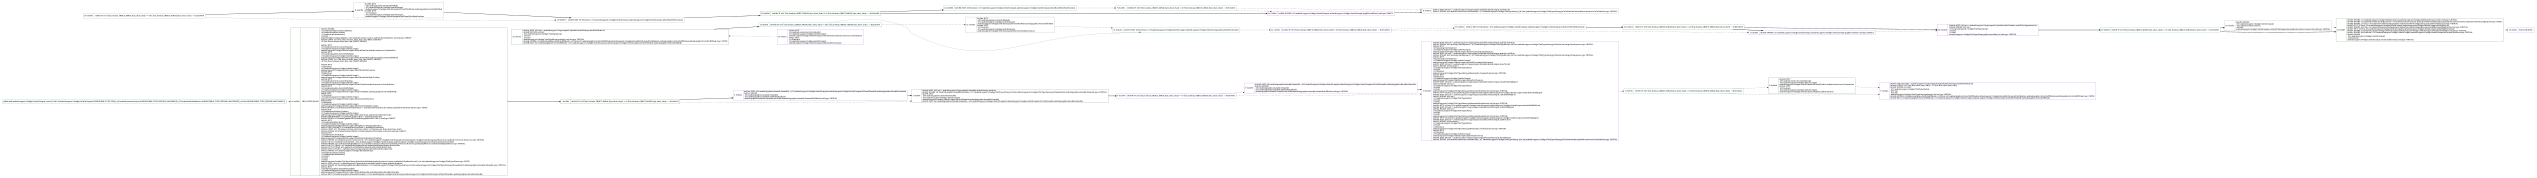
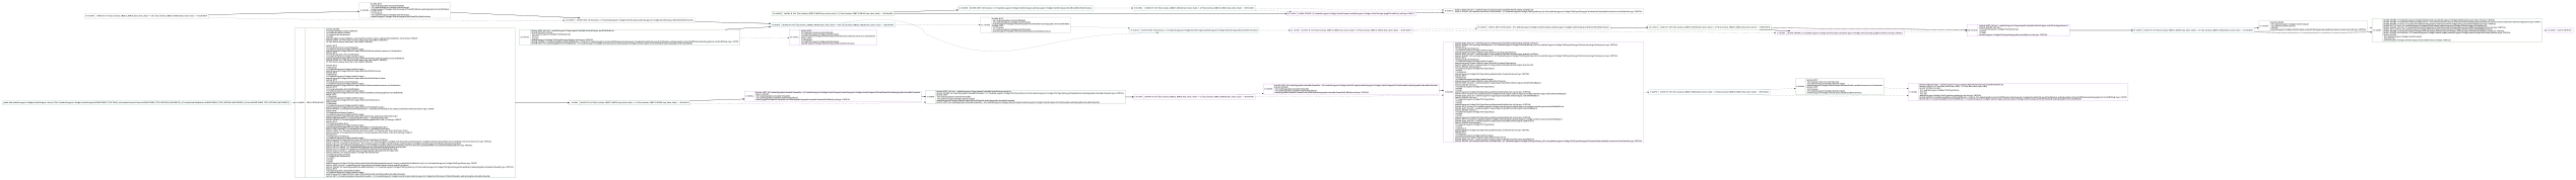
  digraph {
    fontname=Merriweather
    rankdir=LR
    node [color=purple fontname=Merriweather shape=record]
    edge [fontname=Merriweather style=dashed]
    n1 [color=darkgreen label="{0\:\ 0x0000|MTH_ENTER_BLOCK\l|0x0000: INVOKE  \l  (r5 I:android.widget.CompoundButton)\l  (r6 I:android.content.Context)\l  (r7 I:android.util.AttributeSet)\l  (r8 I:int)\l android.widget.CompoundButton.\<init\>(android.content.Context, android.util.AttributeSet, int):void type: DIRECT \l0x0003: CONST  (r0 I:?[int, float, boolean, short, byte, char, OBJECT, ARRAY]) = \l  (0 ?[int, float, boolean, short, byte, char, OBJECT, ARRAY])\l \l0x0004: IPUT  \l  (r0 I:android.content.res.ColorStateList)\l  (r5 I:android.support.v7.widget.SwitchCompat)\l android.support.v7.widget.SwitchCompat.mThumbTintList android.content.res.ColorStateList \l0x0006: IPUT  \l  (r0 I:android.graphics.PorterDuff$Mode)\l  (r5 I:android.support.v7.widget.SwitchCompat)\l android.support.v7.widget.SwitchCompat.mThumbTintMode android.graphics.PorterDuff$Mode \l0x0008: CONST  (r1 I:?[int, float, boolean, short, byte, char, OBJECT, ARRAY]) = \l  (0 ?[int, float, boolean, short, byte, char, OBJECT, ARRAY])\l \l0x0009: IPUT  \l  (r1 I:boolean)\l  (r5 I:android.support.v7.widget.SwitchCompat)\l android.support.v7.widget.SwitchCompat.mHasThumbTint boolean \l0x000b: IPUT  \l  (r1 I:boolean)\l  (r5 I:android.support.v7.widget.SwitchCompat)\l android.support.v7.widget.SwitchCompat.mHasThumbTintMode boolean \l0x000d: IPUT  \l  (r0 I:android.content.res.ColorStateList)\l  (r5 I:android.support.v7.widget.SwitchCompat)\l android.support.v7.widget.SwitchCompat.mTrackTintList android.content.res.ColorStateList \l0x000f: IPUT  \l  (r0 I:android.graphics.PorterDuff$Mode)\l  (r5 I:android.support.v7.widget.SwitchCompat)\l android.support.v7.widget.SwitchCompat.mTrackTintMode android.graphics.PorterDuff$Mode \l0x0011: IPUT  \l  (r1 I:boolean)\l  (r5 I:android.support.v7.widget.SwitchCompat)\l android.support.v7.widget.SwitchCompat.mHasTrackTint boolean \l0x0013: IPUT  \l  (r1 I:boolean)\l  (r5 I:android.support.v7.widget.SwitchCompat)\l android.support.v7.widget.SwitchCompat.mHasTrackTintMode boolean \l0x0015: INVOKE  (r2 I:android.view.VelocityTracker) =  android.view.VelocityTracker.obtain():android.view.VelocityTracker type: STATIC \l0x0019: IPUT  \l  (r2 I:android.view.VelocityTracker)\l  (r5 I:android.support.v7.widget.SwitchCompat)\l android.support.v7.widget.SwitchCompat.mVelocityTracker android.view.VelocityTracker \l0x001b: NEW_INSTANCE  (r2 I:android.graphics.Rect) =  android.graphics.Rect \l0x001d: INVOKE  (r2 I:android.graphics.Rect) android.graphics.Rect.\<init\>():void type: DIRECT \l0x0020: IPUT  \l  (r2 I:android.graphics.Rect)\l  (r5 I:android.support.v7.widget.SwitchCompat)\l android.support.v7.widget.SwitchCompat.mTempRect android.graphics.Rect \l0x0022: NEW_INSTANCE  (r2 I:android.text.TextPaint) =  android.text.TextPaint \l0x0024: CONST  (r3 I:?[boolean, int, float, short, byte, char]) = (1 ?[boolean, int, float, short, byte, char]) \l0x0025: INVOKE  (r2 I:android.text.TextPaint), (r3 I:int) android.text.TextPaint.\<init\>(int):void type: DIRECT \l0x0428: IPUT  \l  (r2 I:android.text.TextPaint)\l  (r5 I:android.support.v7.widget.SwitchCompat)\l android.support.v7.widget.SwitchCompat.mTextPaint android.text.TextPaint \l0x002a: INVOKE  (r2 I:android.content.res.Resources) = (r5 I:android.support.v7.widget.SwitchCompat) android.support.v7.widget.SwitchCompat.getResources():android.content.res.Resources type: VIRTUAL \l0x002e: IGET  (r4 I:android.text.TextPaint) = (r5 I:android.support.v7.widget.SwitchCompat) android.support.v7.widget.SwitchCompat.mTextPaint android.text.TextPaint \l0x0030: INVOKE  (r2 I:android.util.DisplayMetrics) = (r2 I:android.content.res.Resources) android.content.res.Resources.getDisplayMetrics():android.util.DisplayMetrics type: VIRTUAL \l0x0034: IGET  (r2 I:float) = (r2 I:android.util.DisplayMetrics) android.util.DisplayMetrics.density float \l0x0036: IPUT  (r2 I:float), (r4 I:android.text.TextPaint) android.text.TextPaint.density float \l0x0038: SGET  (r2 I:int[]) =  android.support.v7.appcompat.R.styleable.SwitchCompat int[] \l0x003a: INVOKE  (r7 I:android.support.v7.widget.TintTypedArray) = \l  (r6 I:android.content.Context)\l  (r7 I:android.util.AttributeSet)\l  (r2 I:int[])\l  (r8 I:int)\l  (r1 I:int)\l android.support.v7.widget.TintTypedArray.obtainStyledAttributes(android.content.Context, android.util.AttributeSet, int[], int, int):android.support.v7.widget.TintTypedArray type: STATIC \l0x003e: SGET  (r8 I:int) =  android.support.v7.appcompat.R.styleable.SwitchCompat_android_thumb int \l0x0040: INVOKE  (r8 I:android.graphics.drawable.Drawable) = (r7 I:android.support.v7.widget.TintTypedArray), (r8 I:int) android.support.v7.widget.TintTypedArray.getDrawable(int):android.graphics.drawable.Drawable type: VIRTUAL \l0x0044: IPUT  \l  (r8 I:android.graphics.drawable.Drawable)\l  (r5 I:android.support.v7.widget.SwitchCompat)\l android.support.v7.widget.SwitchCompat.mThumbDrawable android.graphics.drawable.Drawable \l0x0046: IGET  (r8 I:android.graphics.drawable.Drawable) = (r5 I:android.support.v7.widget.SwitchCompat) android.support.v7.widget.SwitchCompat.mThumbDrawable android.graphics.drawable.Drawable \l}"]
    n2 [color=darkgreen label="{1\:\ 0x0048|0x0048: IF  (r8 I:?[int, boolean, OBJECT, ARRAY, byte, short, char]) == (0 ?[int, boolean, OBJECT, ARRAY, byte, short, char])  \-\> B:3:0x004f \l}"]
    n3 [label="{2\:\ 0x004a|0x004a: IGET  (r8 I:android.graphics.drawable.Drawable) = (r5 I:android.support.v7.widget.SwitchCompat) android.support.v7.widget.SwitchCompat.mThumbDrawable android.graphics.drawable.Drawable \l1x004c: INVOKE  \l  (r8 I:android.graphics.drawable.Drawable)\l  (r5 I:android.graphics.drawable.Drawable$Callback)\l android.graphics.drawable.Drawable.setCallback(android.graphics.drawable.Drawable$Callback):void type: VIRTUAL \l}"]
    n4 [color=darkgreen label="{3\:\ 0x004f|0x004f: SGET  (r8 I:int) =  android.support.v7.appcompat.R.styleable.SwitchCompat_track int \l0x0051: INVOKE  (r8 I:android.graphics.drawable.Drawable) = (r7 I:android.support.v7.widget.TintTypedArray), (r8 I:int) android.support.v7.widget.TintTypedArray.getDrawable(int):android.graphics.drawable.Drawable type: VIRTUAL \l0x0055: IPUT  \l  (r8 I:android.graphics.drawable.Drawable)\l  (r5 I:android.support.v7.widget.SwitchCompat)\l android.support.v7.widget.SwitchCompat.mTrackDrawable android.graphics.drawable.Drawable \l0x0057: IGET  (r8 I:android.graphics.drawable.Drawable) = (r5 I:android.support.v7.widget.SwitchCompat) android.support.v7.widget.SwitchCompat.mTrackDrawable android.graphics.drawable.Drawable \l}"]
    n5 [label="{4\:\ 0x0059|0x0059: IF  (r8 I:?[int, boolean, OBJECT, ARRAY, byte, short, char]) == (0 ?[int, boolean, OBJECT, ARRAY, byte, short, char])  \-\> B:6:0x0060 \l}"]
    n6 [label="{5\:\ 0x005b|0x005b: IGET  (r8 I:android.graphics.drawable.Drawable) = (r5 I:android.support.v7.widget.SwitchCompat) android.support.v7.widget.SwitchCompat.mTrackDrawable android.graphics.drawable.Drawable \l0x005d: INVOKE  \l  (r8 I:android.graphics.drawable.Drawable)\l  (r5 I:android.graphics.drawable.Drawable$Callback)\l android.graphics.drawable.Drawable.setCallback(android.graphics.drawable.Drawable$Callback):void type: VIRTUAL \l}"]
    n7 [label="{6\:\ 0x0060|0x0060: SGET  (r8 I:int) =  android.support.v7.appcompat.R.styleable.SwitchCompat_android_textOn int \l0x0062: INVOKE  (r8 I:java.lang.CharSequence) = (r7 I:android.support.v7.widget.TintTypedArray), (r8 I:int) android.support.v7.widget.TintTypedArray.getText(int):java.lang.CharSequence type: VIRTUAL \l0x0066: IPUT  \l  (r8 I:java.lang.CharSequence)\l  (r5 I:android.support.v7.widget.SwitchCompat)\l android.support.v7.widget.SwitchCompat.mTextOn java.lang.CharSequence \l0x0068: SGET  (r8 I:int) =  android.support.v7.appcompat.R.styleable.SwitchCompat_android_textOff int \l0x006a: INVOKE  (r8 I:java.lang.CharSequence) = (r7 I:android.support.v7.widget.TintTypedArray), (r8 I:int) android.support.v7.widget.TintTypedArray.getText(int):java.lang.CharSequence type: VIRTUAL \l0x006e: IPUT  \l  (r8 I:java.lang.CharSequence)\l  (r5 I:android.support.v7.widget.SwitchCompat)\l android.support.v7.widget.SwitchCompat.mTextOff java.lang.CharSequence \l0x0070: SGET  (r8 I:int) =  android.support.v7.appcompat.R.styleable.SwitchCompat_showText int \l0x0072: INVOKE  (r8 I:boolean) = \l  (r7 I:android.support.v7.widget.TintTypedArray)\l  (r8 I:int)\l  (r3 I:boolean)\l android.support.v7.widget.TintTypedArray.getBoolean(int, boolean):boolean type: VIRTUAL \l0x0076: IPUT  \l  (r8 I:boolean)\l  (r5 I:android.support.v7.widget.SwitchCompat)\l android.support.v7.widget.SwitchCompat.mShowText boolean \l0x0078: SGET  (r8 I:int) =  android.support.v7.appcompat.R.styleable.SwitchCompat_thumbTextPadding int \l0x007a: INVOKE  (r8 I:int) = \l  (r7 I:android.support.v7.widget.TintTypedArray)\l  (r8 I:int)\l  (r1 I:int)\l android.support.v7.widget.TintTypedArray.getDimensionPixelSize(int, int):int type: VIRTUAL \l0x007e: IPUT  (r8 I:int), (r5 I:android.support.v7.widget.SwitchCompat) android.support.v7.widget.SwitchCompat.mThumbTextPadding int \l0x0080: SGET  (r8 I:int) =  android.support.v7.appcompat.R.styleable.SwitchCompat_switchMinWidth int \l0x0082: INVOKE  (r8 I:int) = \l  (r7 I:android.support.v7.widget.TintTypedArray)\l  (r8 I:int)\l  (r1 I:int)\l android.support.v7.widget.TintTypedArray.getDimensionPixelSize(int, int):int type: VIRTUAL \l0x0086: IPUT  (r8 I:int), (r5 I:android.support.v7.widget.SwitchCompat) android.support.v7.widget.SwitchCompat.mSwitchMinWidth int \l0x0088: SGET  (r8 I:int) =  android.support.v7.appcompat.R.styleable.SwitchCompat_switchPadding int \l0x008a: INVOKE  (r8 I:int) = \l  (r7 I:android.support.v7.widget.TintTypedArray)\l  (r8 I:int)\l  (r1 I:int)\l android.support.v7.widget.TintTypedArray.getDimensionPixelSize(int, int):int type: VIRTUAL \l0x008e: IPUT  (r8 I:int), (r5 I:android.support.v7.widget.SwitchCompat) android.support.v7.widget.SwitchCompat.mSwitchPadding int \l0x0090: SGET  (r8 I:int) =  android.support.v7.appcompat.R.styleable.SwitchCompat_splitTrack int \l0x0092: INVOKE  (r8 I:boolean) = \l  (r7 I:android.support.v7.widget.TintTypedArray)\l  (r8 I:int)\l  (r1 I:boolean)\l android.support.v7.widget.TintTypedArray.getBoolean(int, boolean):boolean type: VIRTUAL \l0x0096: IPUT  \l  (r8 I:boolean)\l  (r5 I:android.support.v7.widget.SwitchCompat)\l android.support.v7.widget.SwitchCompat.mSplitTrack boolean \l0x0098: SGET  (r8 I:int) =  android.support.v7.appcompat.R.styleable.SwitchCompat_thumbTint int \l0x009a: INVOKE  (r8 I:android.content.res.ColorStateList) = (r7 I:android.support.v7.widget.TintTypedArray), (r8 I:int) android.support.v7.widget.TintTypedArray.getColorStateList(int):android.content.res.ColorStateList type: VIRTUAL \l}"]
    n8 [color=teal label="{7\:\ 0x009e|0x009e: IF  (r8 I:?[int, boolean, OBJECT, ARRAY, byte, short, char]) == (0 ?[int, boolean, OBJECT, ARRAY, byte, short, char])  \-\> B:9:0x00a4 \l}"]
    n9 [color=darkgreen label="{8\:\ 0x00a0|0x00a0: IPUT  \l  (r8 I:android.content.res.ColorStateList)\l  (r5 I:android.support.v7.widget.SwitchCompat)\l android.support.v7.widget.SwitchCompat.mThumbTintList android.content.res.ColorStateList \l0x00a2: IPUT  \l  (r3 I:boolean)\l  (r5 I:android.support.v7.widget.SwitchCompat)\l android.support.v7.widget.SwitchCompat.mHasThumbTint boolean \l}"]
    n10 [label="{9\:\ 0x00a4|0x00a4: SGET  (r8 I:int) =  android.support.v7.appcompat.R.styleable.SwitchCompat_thumbTintMode int \l0x00a6: CONST  (r2 I:?[int, float, short, byte, char]) = (\-1 ?[int, float, short, byte, char]) \l0x00a7: INVOKE  (r8 I:int) = \l  (r7 I:android.support.v7.widget.TintTypedArray)\l  (r8 I:int)\l  (r2 I:int)\l android.support.v7.widget.TintTypedArray.getInt(int, int):int type: VIRTUAL \l0x00ab: INVOKE  (r8 I:android.graphics.PorterDuff$Mode) = (r8 I:int), (r0 I:android.graphics.PorterDuff$Mode) android.support.v7.widget.DrawableUtils.parseTintMode(int, android.graphics.PorterDuff$Mode):android.graphics.PorterDuff$Mode type: STATIC \l0x00af: IGET  (r4 I:android.graphics.PorterDuff$Mode) = (r5 I:android.support.v7.widget.SwitchCompat) android.support.v7.widget.SwitchCompat.mThumbTintMode android.graphics.PorterDuff$Mode \l}"]
    n11 [color=gray40 label="{10\:\ 0x00b1|0x00b1: IF  (r4 I:?[int, boolean, OBJECT, ARRAY, byte, short, char]) == (r8 I:?[int, boolean, OBJECT, ARRAY, byte, short, char])  \-\> B:12:0x00b7 \l}"]
    n12 [color=gray40 label="{11\:\ 0x00b3|0x00b3: IPUT  \l  (r8 I:android.graphics.PorterDuff$Mode)\l  (r5 I:android.support.v7.widget.SwitchCompat)\l android.support.v7.widget.SwitchCompat.mThumbTintMode android.graphics.PorterDuff$Mode \l0x00b5: IPUT  \l  (r3 I:boolean)\l  (r5 I:android.support.v7.widget.SwitchCompat)\l android.support.v7.widget.SwitchCompat.mHasThumbTintMode boolean \l}"]
    n13 [color=gray40 label="{12\:\ 0x00b7|0x00b7: IGET  (r8 I:boolean) = (r5 I:android.support.v7.widget.SwitchCompat) android.support.v7.widget.SwitchCompat.mHasThumbTint boolean \l}"]
    n14 [color=darkgreen label="{13\:\ 0x00b9|0x00b9: IF  (r8 I:?[int, boolean, OBJECT, ARRAY, byte, short, char]) != (0 ?[int, boolean, OBJECT, ARRAY, byte, short, char])  \-\> B:16:0x00bf \l}"]
    n15 [color=teal label="{14\:\ 0x00bb|0x00bb: IGET  (r8 I:boolean) = (r5 I:android.support.v7.widget.SwitchCompat) android.support.v7.widget.SwitchCompat.mHasThumbTintMode boolean \l}"]
    n16 [label="{16\:\ 0x00bf|0x00bf: INVOKE  (r5 I:android.support.v7.widget.SwitchCompat) android.support.v7.widget.SwitchCompat.applyThumbTint():void type: DIRECT \l}"]
    n17 [color=teal label="{15\:\ 0x00bd|0x00bd: IF  (r8 I:?[int, boolean, OBJECT, ARRAY, byte, short, char]) == (0 ?[int, boolean, OBJECT, ARRAY, byte, short, char])  \-\> B:17:0x00c2 \l}"]
    n18 [color=gray40 label="{17\:\ 0x00c2|0x00c2: SGET  (r8 I:int) =  android.support.v7.appcompat.R.styleable.SwitchCompat_trackTint int \l0x00c4: INVOKE  (r8 I:android.content.res.ColorStateList) = (r7 I:android.support.v7.widget.TintTypedArray), (r8 I:int) android.support.v7.widget.TintTypedArray.getColorStateList(int):android.content.res.ColorStateList type: VIRTUAL \l}"]
    n19 [label="{19\:\ 0x00ca|0x00ca: IPUT  \l  (r8 I:android.content.res.ColorStateList)\l  (r5 I:android.support.v7.widget.SwitchCompat)\l android.support.v7.widget.SwitchCompat.mTrackTintList android.content.res.ColorStateList \l0x00cc: IPUT  \l  (r3 I:boolean)\l  (r5 I:android.support.v7.widget.SwitchCompat)\l android.support.v7.widget.SwitchCompat.mHasTrackTint boolean \l}"]
    n20 [color=darkgreen label="{20\:\ 0x00ce|0x00ce: SGET  (r8 I:int) =  android.support.v7.appcompat.R.styleable.SwitchCompat_trackTintMode int \l0x00d0: INVOKE  (r8 I:int) = \l  (r7 I:android.support.v7.widget.TintTypedArray)\l  (r8 I:int)\l  (r2 I:int)\l android.support.v7.widget.TintTypedArray.getInt(int, int):int type: VIRTUAL \l0x00d4: INVOKE  (r8 I:android.graphics.PorterDuff$Mode) = (r8 I:int), (r0 I:android.graphics.PorterDuff$Mode) android.support.v7.widget.DrawableUtils.parseTintMode(int, android.graphics.PorterDuff$Mode):android.graphics.PorterDuff$Mode type: STATIC \l0x00d8: IGET  (r0 I:android.graphics.PorterDuff$Mode) = (r5 I:android.support.v7.widget.SwitchCompat) android.support.v7.widget.SwitchCompat.mTrackTintMode android.graphics.PorterDuff$Mode \l}"]
    n21 [color=teal label="{21\:\ 0x00da|0x00da: IF  (r0 I:?[int, boolean, OBJECT, ARRAY, byte, short, char]) == (r8 I:?[int, boolean, OBJECT, ARRAY, byte, short, char])  \-\> B:23:0x00e0 \l}"]
    n22 [color=gray40 label="{22\:\ 0x00dc|0x00dc: IPUT  \l  (r8 I:android.graphics.PorterDuff$Mode)\l  (r5 I:android.support.v7.widget.SwitchCompat)\l android.support.v7.widget.SwitchCompat.mTrackTintMode android.graphics.PorterDuff$Mode \l0x00de: IPUT  \l  (r3 I:boolean)\l  (r5 I:android.support.v7.widget.SwitchCompat)\l android.support.v7.widget.SwitchCompat.mHasTrackTintMode boolean \l}"]
    n23 [color=teal label="{23\:\ 0x00e0|0x00e0: IGET  (r8 I:boolean) = (r5 I:android.support.v7.widget.SwitchCompat) android.support.v7.widget.SwitchCompat.mHasTrackTint boolean \l}"]
    n24 [label="{24\:\ 0x00e2|0x00e2: IF  (r8 I:?[int, boolean, OBJECT, ARRAY, byte, short, char]) != (0 ?[int, boolean, OBJECT, ARRAY, byte, short, char])  \-\> B:27:0x00e8 \l}"]
    n25 [color=gray40 label="{25\:\ 0x00e4|0x00e4: IGET  (r8 I:boolean) = (r5 I:android.support.v7.widget.SwitchCompat) android.support.v7.widget.SwitchCompat.mHasTrackTintMode boolean \l}"]
    n26 [label="{27\:\ 0x00e8|0x00e8: INVOKE  (r5 I:android.support.v7.widget.SwitchCompat) android.support.v7.widget.SwitchCompat.applyTrackTint():void type: DIRECT \l}"]
    n27 [color=darkgreen label="{26\:\ 0x00e6|0x00e6: IF  (r8 I:?[int, boolean, OBJECT, ARRAY, byte, short, char]) == (0 ?[int, boolean, OBJECT, ARRAY, byte, short, char])  \-\> B:28:0x00eb \l}"]
    n28 [label="{28\:\ 0x00eb|0x00eb: SGET  (r8 I:int) =  android.support.v7.appcompat.R.styleable.SwitchCompat_switchTextAppearance int \l0x00ed: INVOKE  (r8 I:int) = \l  (r7 I:android.support.v7.widget.TintTypedArray)\l  (r8 I:int)\l  (r1 I:int)\l android.support.v7.widget.TintTypedArray.getResourceId(int, int):int type: VIRTUAL \l}"]
    n29 [color=teal label="{29\:\ 0x00f1|0x00f1: IF  (r8 I:?[int, boolean, OBJECT, ARRAY, byte, short, char]) == (0 ?[int, boolean, OBJECT, ARRAY, byte, short, char])  \-\> B:31:0x00f6 \l}"]
    n30 [color=gray40 label="{30\:\ 0x00f3|0x00f3: INVOKE  \l  (r5 I:android.support.v7.widget.SwitchCompat)\l  (r6 I:android.content.Context)\l  (r8 I:int)\l android.support.v7.widget.SwitchCompat.setSwitchTextAppearance(android.content.Context, int):void type: VIRTUAL \l}"]
    n31 [color=darkgreen label="{31\:\ 0x00f6|0x00f6: INVOKE  (r7 I:android.support.v7.widget.TintTypedArray) android.support.v7.widget.TintTypedArray.recycle():void type: VIRTUAL \l0x00f9: INVOKE  (r6 I:android.view.ViewConfiguration) = (r6 I:android.content.Context) android.view.ViewConfiguration.get(android.content.Context):android.view.ViewConfiguration type: STATIC \l0x00fd: INVOKE  (r7 I:int) = (r6 I:android.view.ViewConfiguration) android.view.ViewConfiguration.getScaledTouchSlop():int type: VIRTUAL \l0x0101: IPUT  (r7 I:int), (r5 I:android.support.v7.widget.SwitchCompat) android.support.v7.widget.SwitchCompat.mTouchSlop int \l0x0103: INVOKE  (r6 I:int) = (r6 I:android.view.ViewConfiguration) android.view.ViewConfiguration.getScaledMinimumFlingVelocity():int type: VIRTUAL \l0x0107: IPUT  (r6 I:int), (r5 I:android.support.v7.widget.SwitchCompat) android.support.v7.widget.SwitchCompat.mMinFlingVelocity int \l0x0109: INVOKE  (r5 I:android.support.v7.widget.SwitchCompat) android.support.v7.widget.SwitchCompat.refreshDrawableState():void type: VIRTUAL \l0x010c: INVOKE  (r6 I:boolean) = (r5 I:android.support.v7.widget.SwitchCompat) android.support.v7.widget.SwitchCompat.isChecked():boolean type: VIRTUAL \l0x0110: INVOKE  \l  (r5 I:android.support.v7.widget.SwitchCompat)\l  (r6 I:boolean)\l android.support.v7.widget.SwitchCompat.setChecked(boolean):void type: VIRTUAL \l}"]
    n32 [label="{32\:\ 0x0113|0x0113: RETURN   \l}"]
    n33 [color=teal label="{public void android.support.v7.widget.SwitchCompat.\<init\>((r5 'this' I:android.support.v7.widget.SwitchCompat A[IMMUTABLE_TYPE, THIS]), (r6 I:android.content.Context A[IMMUTABLE_TYPE, METHOD_ARGUMENT]), (r7 I:android.util.AttributeSet A[IMMUTABLE_TYPE, METHOD_ARGUMENT]), (r8 I:int A[IMMUTABLE_TYPE, METHOD_ARGUMENT])) }"]
    n1 -> n2 [style=bold]
    n2 -> n3 [style=bold]
    n2 -> n4
    n3 -> n4 [style=bold]
    n4 -> n5 [style=bold]
    n5 -> n6
    n5 -> n7
    n6 -> n7 [style=bold]
    n7 -> n8
    n8 -> n9
    n8 -> n10
    n9 -> n10
    n11 -> n12 [style=bold]
    n11 -> n13
    n12 -> n13 [style=bold]
-   n13 -> n14 [style=bold]
+   n13 -> n21 [style=bold]
    n14 -> n15 [style=bold]
    n14 -> n16 [style=bold]
    n15 -> n17
    n16 -> n18 [style=bold]
    n17 -> n16
    n17 -> n18
-   n19 -> n20
+   n20 -> n19
    n20 -> n21 [style=bold]
    n21 -> n22
    n21 -> n23
    n22 -> n23
    n23 -> n24
    n24 -> n25
    n24 -> n26
    n25 -> n27 [style=bold]
    n26 -> n28
    n27 -> n26 [style=bold]
    n27 -> n28 [style=bold]
    n28 -> n29 [style=bold]
    n29 -> n30 [style=bold]
    n29 -> n31 [style=bold]
    n30 -> n31
    n31 -> n32
    n33 -> n1
  }
